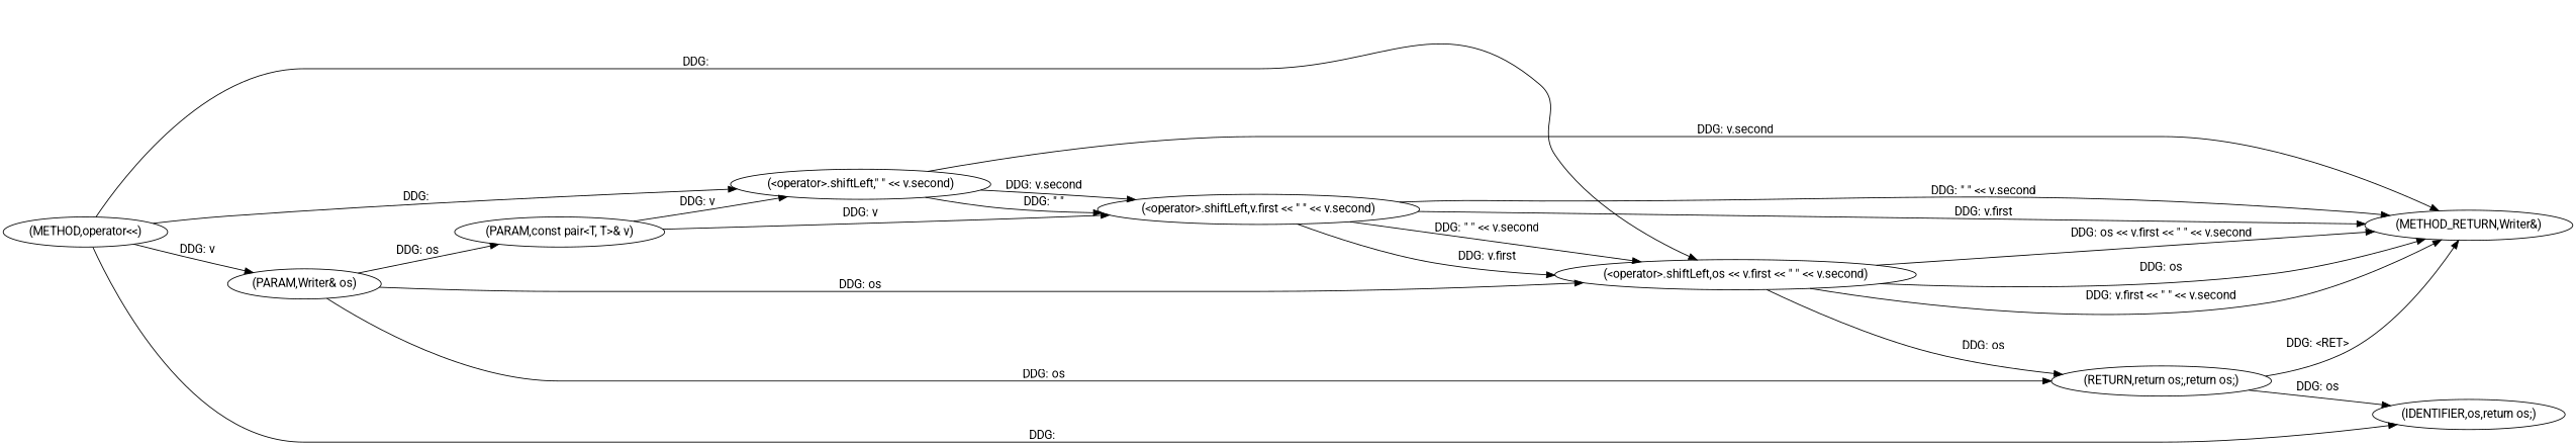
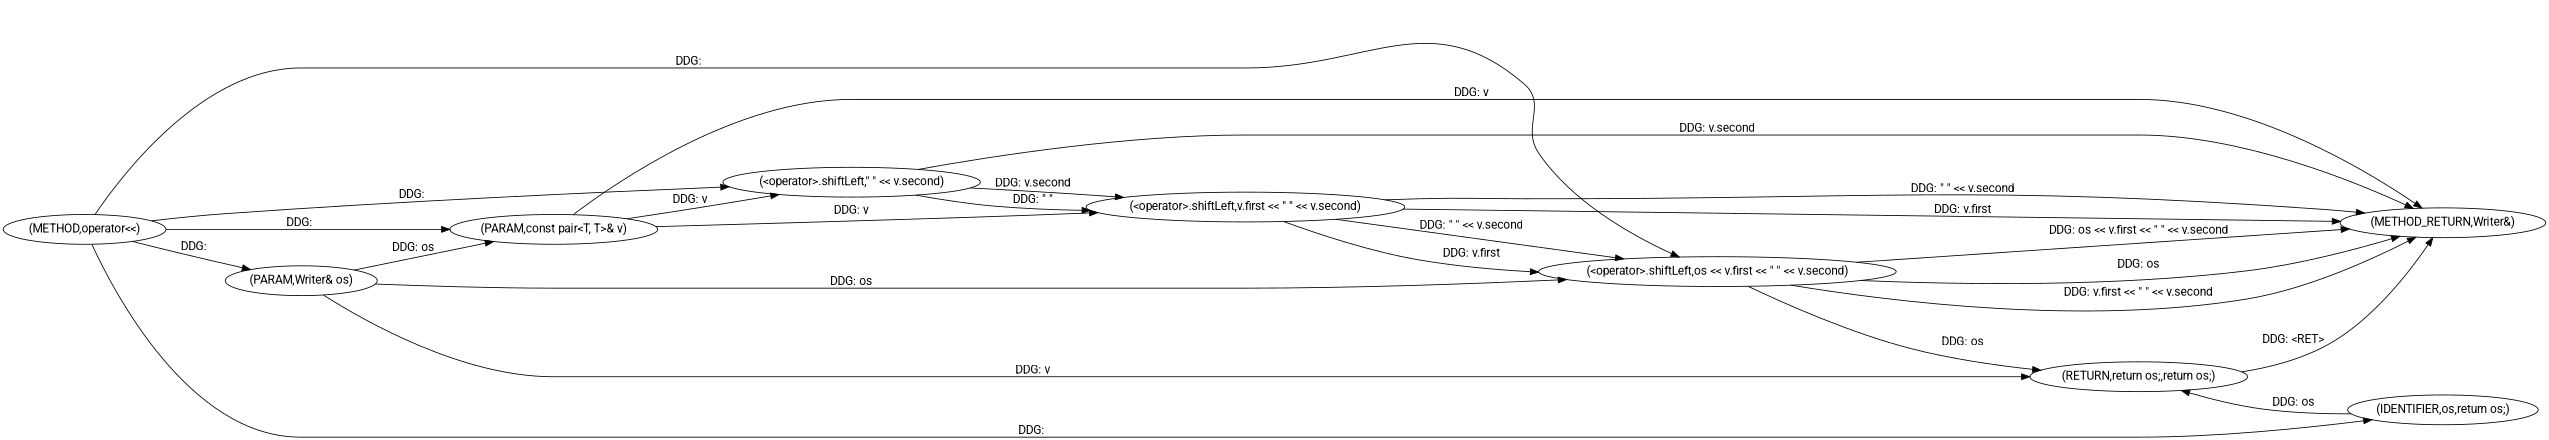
  digraph {
    fontname=Roboto
    rankdir=LR
    node [fontname=Roboto]
    edge [fontname=Roboto]
    n1 [label="(METHOD,operator<<)"]
    n2 [label="(PARAM,Writer& os)"]
    n3 [label="(PARAM,const pair<T, T>& v)"]
    n4 [label="(<operator>.shiftLeft,os << v.first << \" \" << v.second)"]
    n5 [label="(IDENTIFIER,os,return os;)"]
    n6 [label="(<operator>.shiftLeft,\" \" << v.second)"]
    n7 [label="(RETURN,return os;,return os;)"]
    n8 [label="(METHOD_RETURN,Writer&)"]
    n9 [label="(<operator>.shiftLeft,v.first << \" \" << v.second)"]
-   n1 -> n2 [label="DDG: v"]
+   n1 -> n2 [label="DDG: "]
+   n1 -> n3 [label="DDG: "]
    n1 -> n4 [label="DDG: "]
    n1 -> n5 [label="DDG: "]
    n1 -> n6 [label="DDG: "]
    n2 -> n3 [label="DDG: os"]
    n2 -> n4 [label="DDG: os"]
-   n2 -> n7 [label="DDG: os"]
+   n2 -> n7 [label="DDG: v"]
    n3 -> n6 [label="DDG: v"]
+   n3 -> n8 [label="DDG: v"]
    n3 -> n9 [label="DDG: v"]
    n4 -> n7 [label="DDG: os"]
    n4 -> n8 [label="DDG: os"]
    n4 -> n8 [label="DDG: v.first << \" \" << v.second"]
    n4 -> n8 [label="DDG: os << v.first << \" \" << v.second"]
-   n7 -> n5 [label="DDG: os"]
+   n5 -> n7 [label="DDG: os"]
    n6 -> n8 [label="DDG: v.second"]
    n6 -> n9 [label="DDG: \" \""]
    n6 -> n9 [label="DDG: v.second"]
    n7 -> n8 [label="DDG: <RET>"]
    n9 -> n4 [label="DDG: v.first"]
    n9 -> n4 [label="DDG: \" \" << v.second"]
    n9 -> n8 [label="DDG: v.first"]
    n9 -> n8 [label="DDG: \" \" << v.second"]
  }
